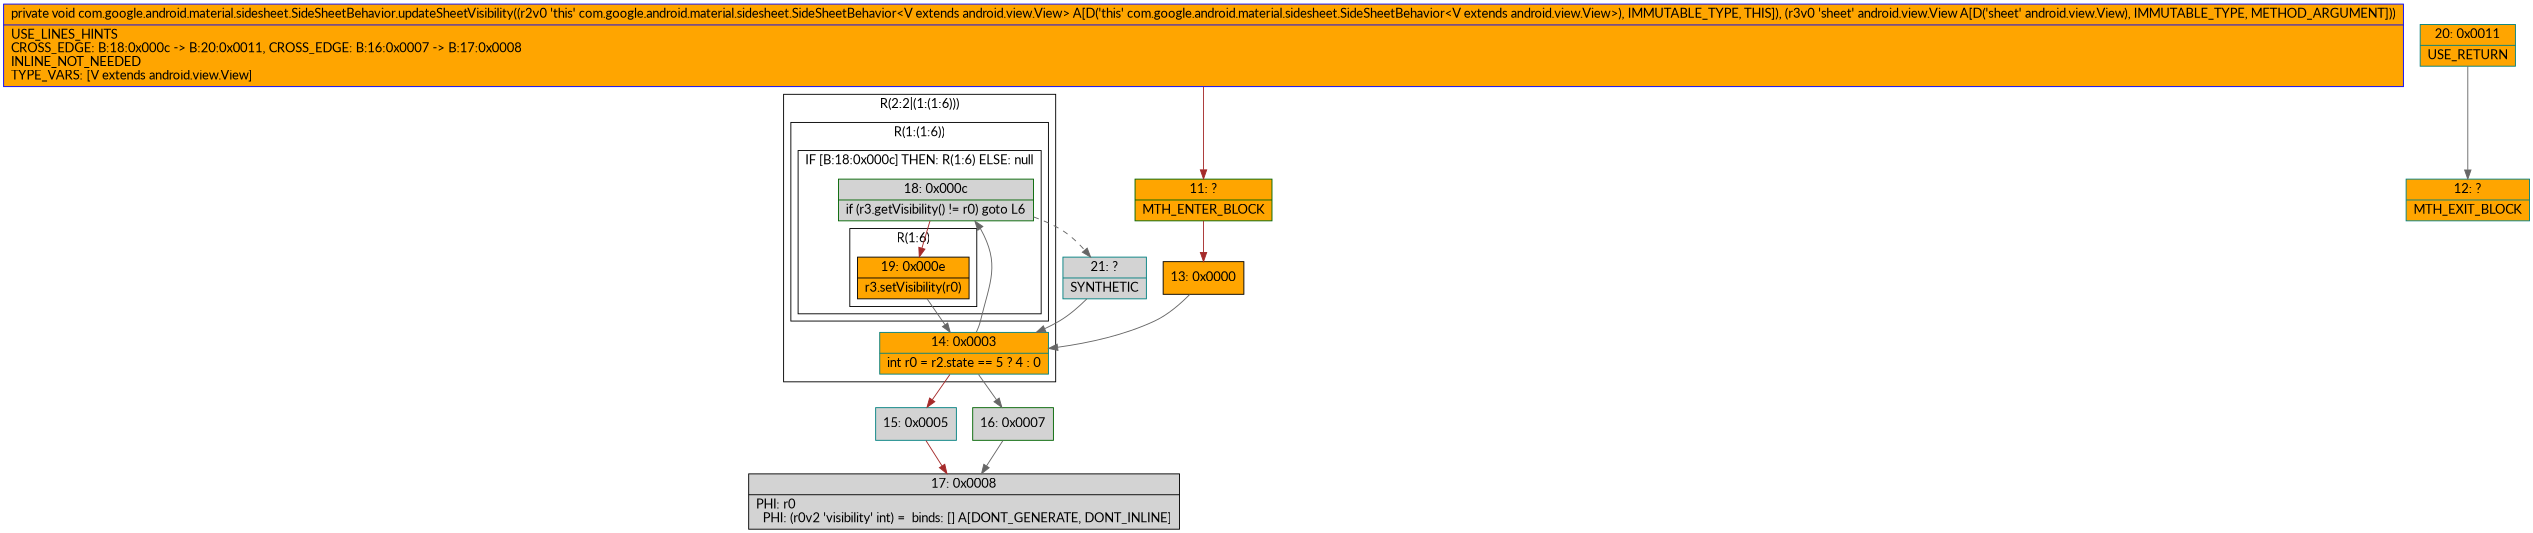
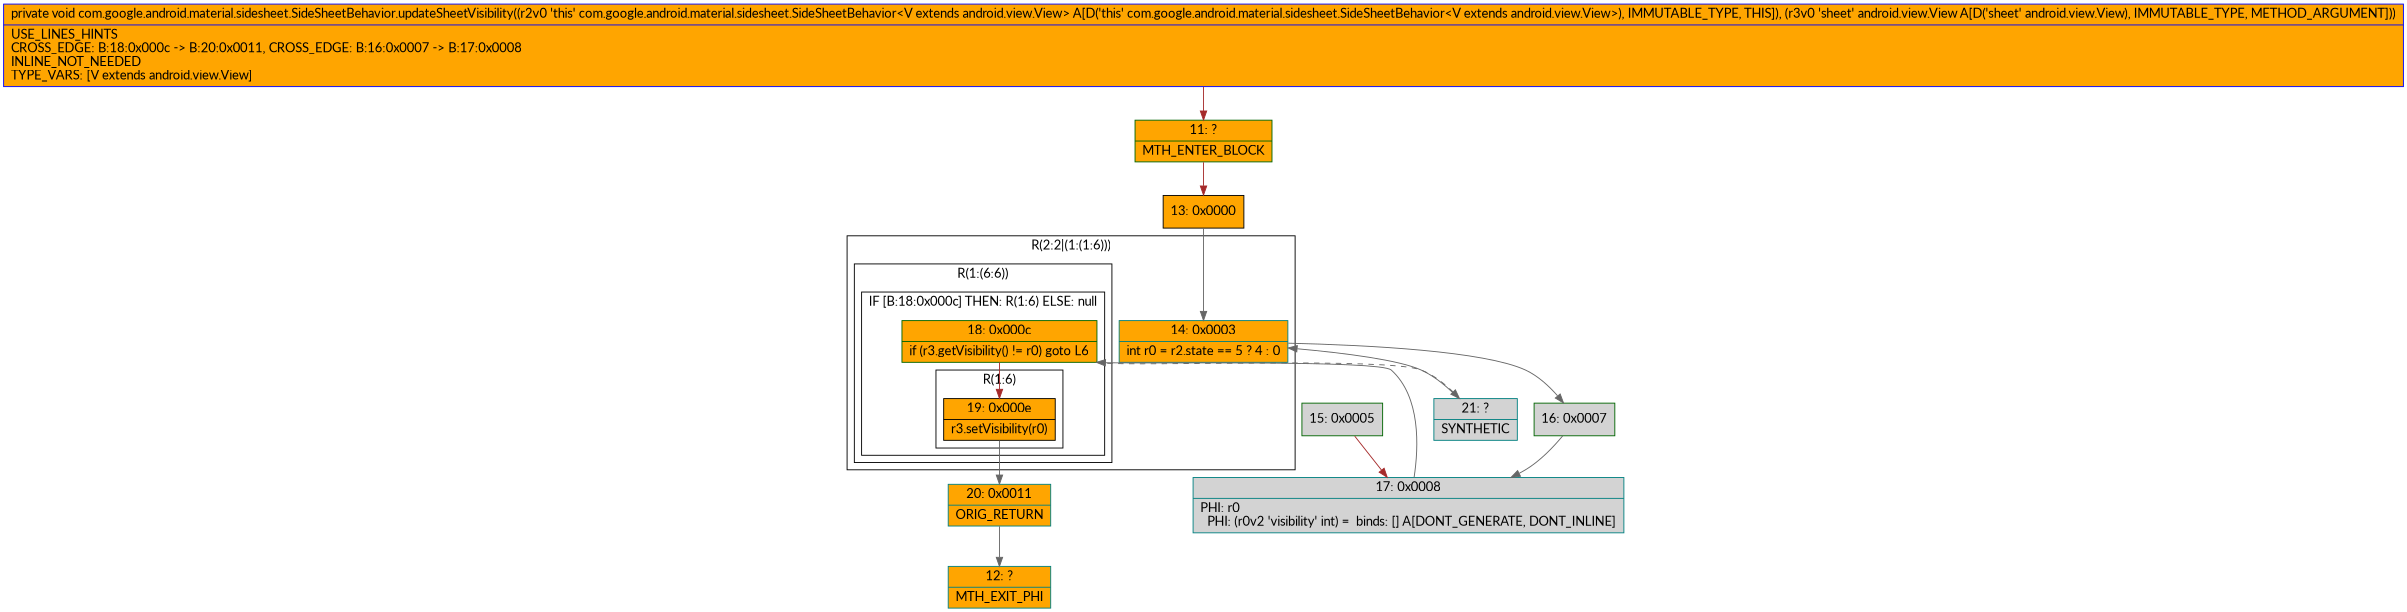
  digraph {
    fontname=Lato
    node [color=teal fillcolor=orange fontname=Lato shape=record style=filled]
    edge [color=gray40 fontname=Lato]
    n1 [color=black label="{19\:\ 0x000e|r3.setVisibility(r0)\l}"]
-   n2 [color=darkgreen fillcolor=lightgrey label="{18\:\ 0x000c|if (r3.getVisibility() != r0) goto L6\l}"]
+   n2 [color=darkgreen label="{18\:\ 0x000c|if (r3.getVisibility() != r0) goto L6\l}"]
    n3 [label="{14\:\ 0x0003|int r0 = r2.state == 5 ? 4 : 0\l}"]
-   n4 [label="{20\:\ 0x0011|USE_RETURN\l}"]
+   n4 [label="{20\:\ 0x0011|ORIG_RETURN\l}"]
    n5 [fillcolor=lightgrey label="{21\:\ ?|SYNTHETIC\l}"]
-   n6 [fillcolor=lightgrey label="{15\:\ 0x0005}"]
+   n6 [color=darkgreen fillcolor=lightgrey label="{15\:\ 0x0005}"]
    n7 [color=darkgreen fillcolor=lightgrey label="{16\:\ 0x0007}"]
-   n8 [color=black fillcolor=lightgrey label="{17\:\ 0x0008|PHI: r0 \l  PHI: (r0v2 'visibility' int) =  binds: [] A[DONT_GENERATE, DONT_INLINE]\l}"]
-   n9 [label="{12\:\ ?|MTH_EXIT_BLOCK\l}"]
+   n8 [fillcolor=lightgrey label="{17\:\ 0x0008|PHI: r0 \l  PHI: (r0v2 'visibility' int) =  binds: [] A[DONT_GENERATE, DONT_INLINE]\l}"]
+   n9 [label="{12\:\ ?|MTH_EXIT_PHI\l}"]
    n10 [color=darkgreen label="{11\:\ ?|MTH_ENTER_BLOCK\l}"]
    n11 [color=black label="{13\:\ 0x0000}"]
    n12 [color=blue label="{private void com.google.android.material.sidesheet.SideSheetBehavior.updateSheetVisibility((r2v0 'this' com.google.android.material.sidesheet.SideSheetBehavior\<V extends android.view.View\> A[D('this' com.google.android.material.sidesheet.SideSheetBehavior\<V extends android.view.View\>), IMMUTABLE_TYPE, THIS]), (r3v0 'sheet' android.view.View A[D('sheet' android.view.View), IMMUTABLE_TYPE, METHOD_ARGUMENT]))  | USE_LINES_HINTS\lCROSS_EDGE: B:18:0x000c \-\> B:20:0x0011, CROSS_EDGE: B:16:0x0007 \-\> B:17:0x0008\lINLINE_NOT_NEEDED\lTYPE_VARS: [V extends android.view.View]\l}"]
    subgraph cluster_1 {
      label="R(2:2|(1:(1:6)))"
      n3
      subgraph cluster_2 {
-       label="R(1:(1:6))"
+       label="R(1:(6:6))"
        subgraph cluster_3 {
          label="IF [B:18:0x000c] THEN: R(1:6) ELSE: null"
          n2
          subgraph cluster_4 {
            label="R(1:6)"
            n1
          }
        }
      }
    }
-   n1 -> n3
+   n1 -> n4
    n2 -> n1 [color=brown]
    n2 -> n5 [style=dashed]
-   n3 -> n6 [color=brown]
    n3 -> n7
    n4 -> n9
    n5 -> n3
    n6 -> n8 [color=brown]
    n7 -> n8
-   n3 -> n2
+   n8 -> n2
    n10 -> n11 [color=brown]
    n11 -> n3
    n12 -> n10 [color=brown]
  }
